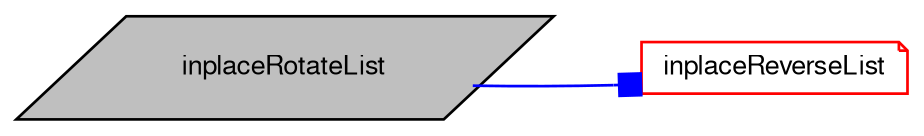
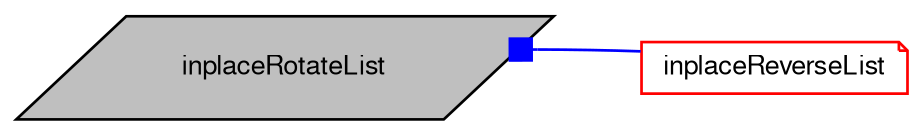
  digraph {
    rankdir=LR
    node [fontname=FreeSans fontsize=10]
    n1 [color=black fillcolor=grey75 fontcolor=black height=0.2 label=inplaceRotateList shape=parallelogram style=filled width=0.4]
    n2 [color=red height=0.2 label=inplaceReverseList shape=note width=0.4]
-   n1 -> n2 [color=blue fontname=FreeSans fontsize=10 labelfontname=FreeSans labelfontsize=10 style=solid arrowhead=box]
+   n2 -> n1 [color=blue fontname=FreeSans fontsize=10 labelfontname=FreeSans labelfontsize=10 style=solid arrowhead=box]
  }
